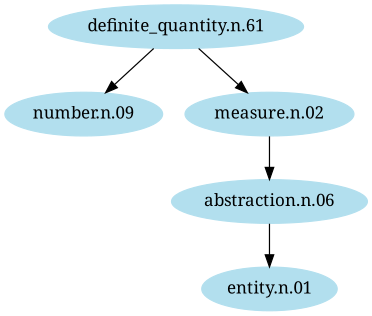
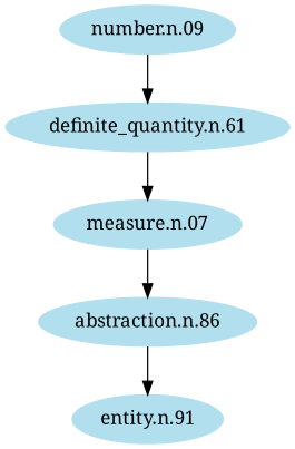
  digraph {
    fontname="Noto Serif"
    node [color=lightblue2 fontname="Noto Serif" style=filled]
    edge [fontname="Noto Serif"]
    n1 [label="number.n.09"]
    n2 [label="definite_quantity.n.61"]
-   "measure.n.02"
-   "abstraction.n.06"
-   "entity.n.01"
-   n2 -> n1
+   "measure.n.02" [label="measure.n.07"]
+   "abstraction.n.06" [label="abstraction.n.86"]
+   "entity.n.01" [label="entity.n.91"]
+   n1 -> n2
    n2 -> "measure.n.02"
    "measure.n.02" -> "abstraction.n.06"
    "abstraction.n.06" -> "entity.n.01"
  }
